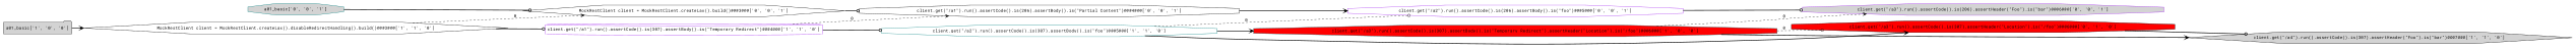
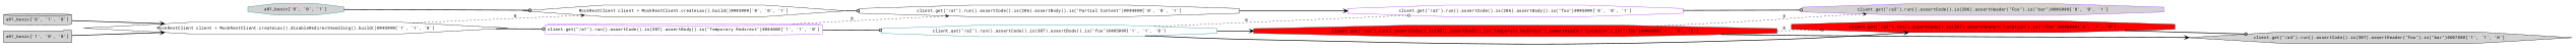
  digraph {
    rankdir=LR
    fontname="Roboto Mono"
    node [fillcolor=white shape=octagon style=filled color=black fontname="Roboto Mono"]
    edge [style=bold arrowhead=vee fontname="Roboto Mono"]
    n1 [label="client.get(\"/a1\").run().assertCode().is(307).assertBody().is(\"Temporary Redirect\")@@@4@@@['1', '1', '0']" shape=cylinder color=purple]
    n2 [label="client.get(\"/a1\").run().assertCode().is(206).assertBody().is(\"Partial Content\")@@@4@@@['0', '0', '1']"]
    n3 [label="client.get(\"/a2\").run().assertCode().is(307).assertBody().is(\"foo\")@@@5@@@['1', '1', '0']" color=teal]
    n4 [fillcolor=red label="client.get(\"/a3\").run().assertCode().is(307).assertHeader(\"Location\").is(\"/foo\")@@@6@@@['0', '1', '0']"]
    n5 [fillcolor=lightgray label="client.get(\"/a4\").run().assertCode().is(307).assertHeader(\"Foo\").is(\"bar\")@@@7@@@['1', '1', '0']" shape=hexagon]
+   n6 [fillcolor=lightgray label="a01_basic['0', '1', '0']" shape=cylinder]
    n7 [label="MockRestClient client = MockRestClient.createLax().disableRedirectHandling().build()@@@3@@@['1', '1', '0']" shape=hexagon]
    n8 [fillcolor=lightgray label="client.get(\"/a3\").run().assertCode().is(206).assertHeader(\"Foo\").is(\"bar\")@@@6@@@['0', '0', '1']" color=purple]
    n9 [label="client.get(\"/a2\").run().assertCode().is(206).assertBody().is(\"foo\")@@@5@@@['0', '0', '1']" color=purple]
    n10 [fillcolor=lightgray label="a01_basic['0', '0', '1']" color=teal]
    n11 [label="MockRestClient client = MockRestClient.createLax().build()@@@3@@@['0', '0', '1']" shape=hexagon]
    n12 [fillcolor=red label="client.get(\"/a3\").run().assertCode().is(307).assertBody().is(\"Temporary Redirect\").assertHeader(\"Location\").is(\"/foo\")@@@6@@@['1', '0', '0']" color=teal]
    n13 [fillcolor=lightgray label="a01_basic['1', '0', '0']" shape=folder]
    n1 -> n2 [label=0 style=dashed]
    n1 -> n3 [arrowhead=odot]
    n2 -> n9
    n3 -> n4
    n3 -> n9 [label=0 style=dashed arrowhead=odot]
    n3 -> n12
    n4 -> n5 [arrowhead=odot]
+   n6 -> n7
    n7 -> n1 [arrowhead=odot]
    n7 -> n11 [label=0 style=dashed]
    n9 -> n8 [arrowhead=odot]
    n10 -> n11 [arrowhead=odot]
    n11 -> n2 [arrowhead=odot]
    n12 -> n4 [label=0 style=dashed arrowhead=odot]
    n12 -> n5
    n12 -> n8 [label=0 style=dashed]
    n13 -> n7
  }
